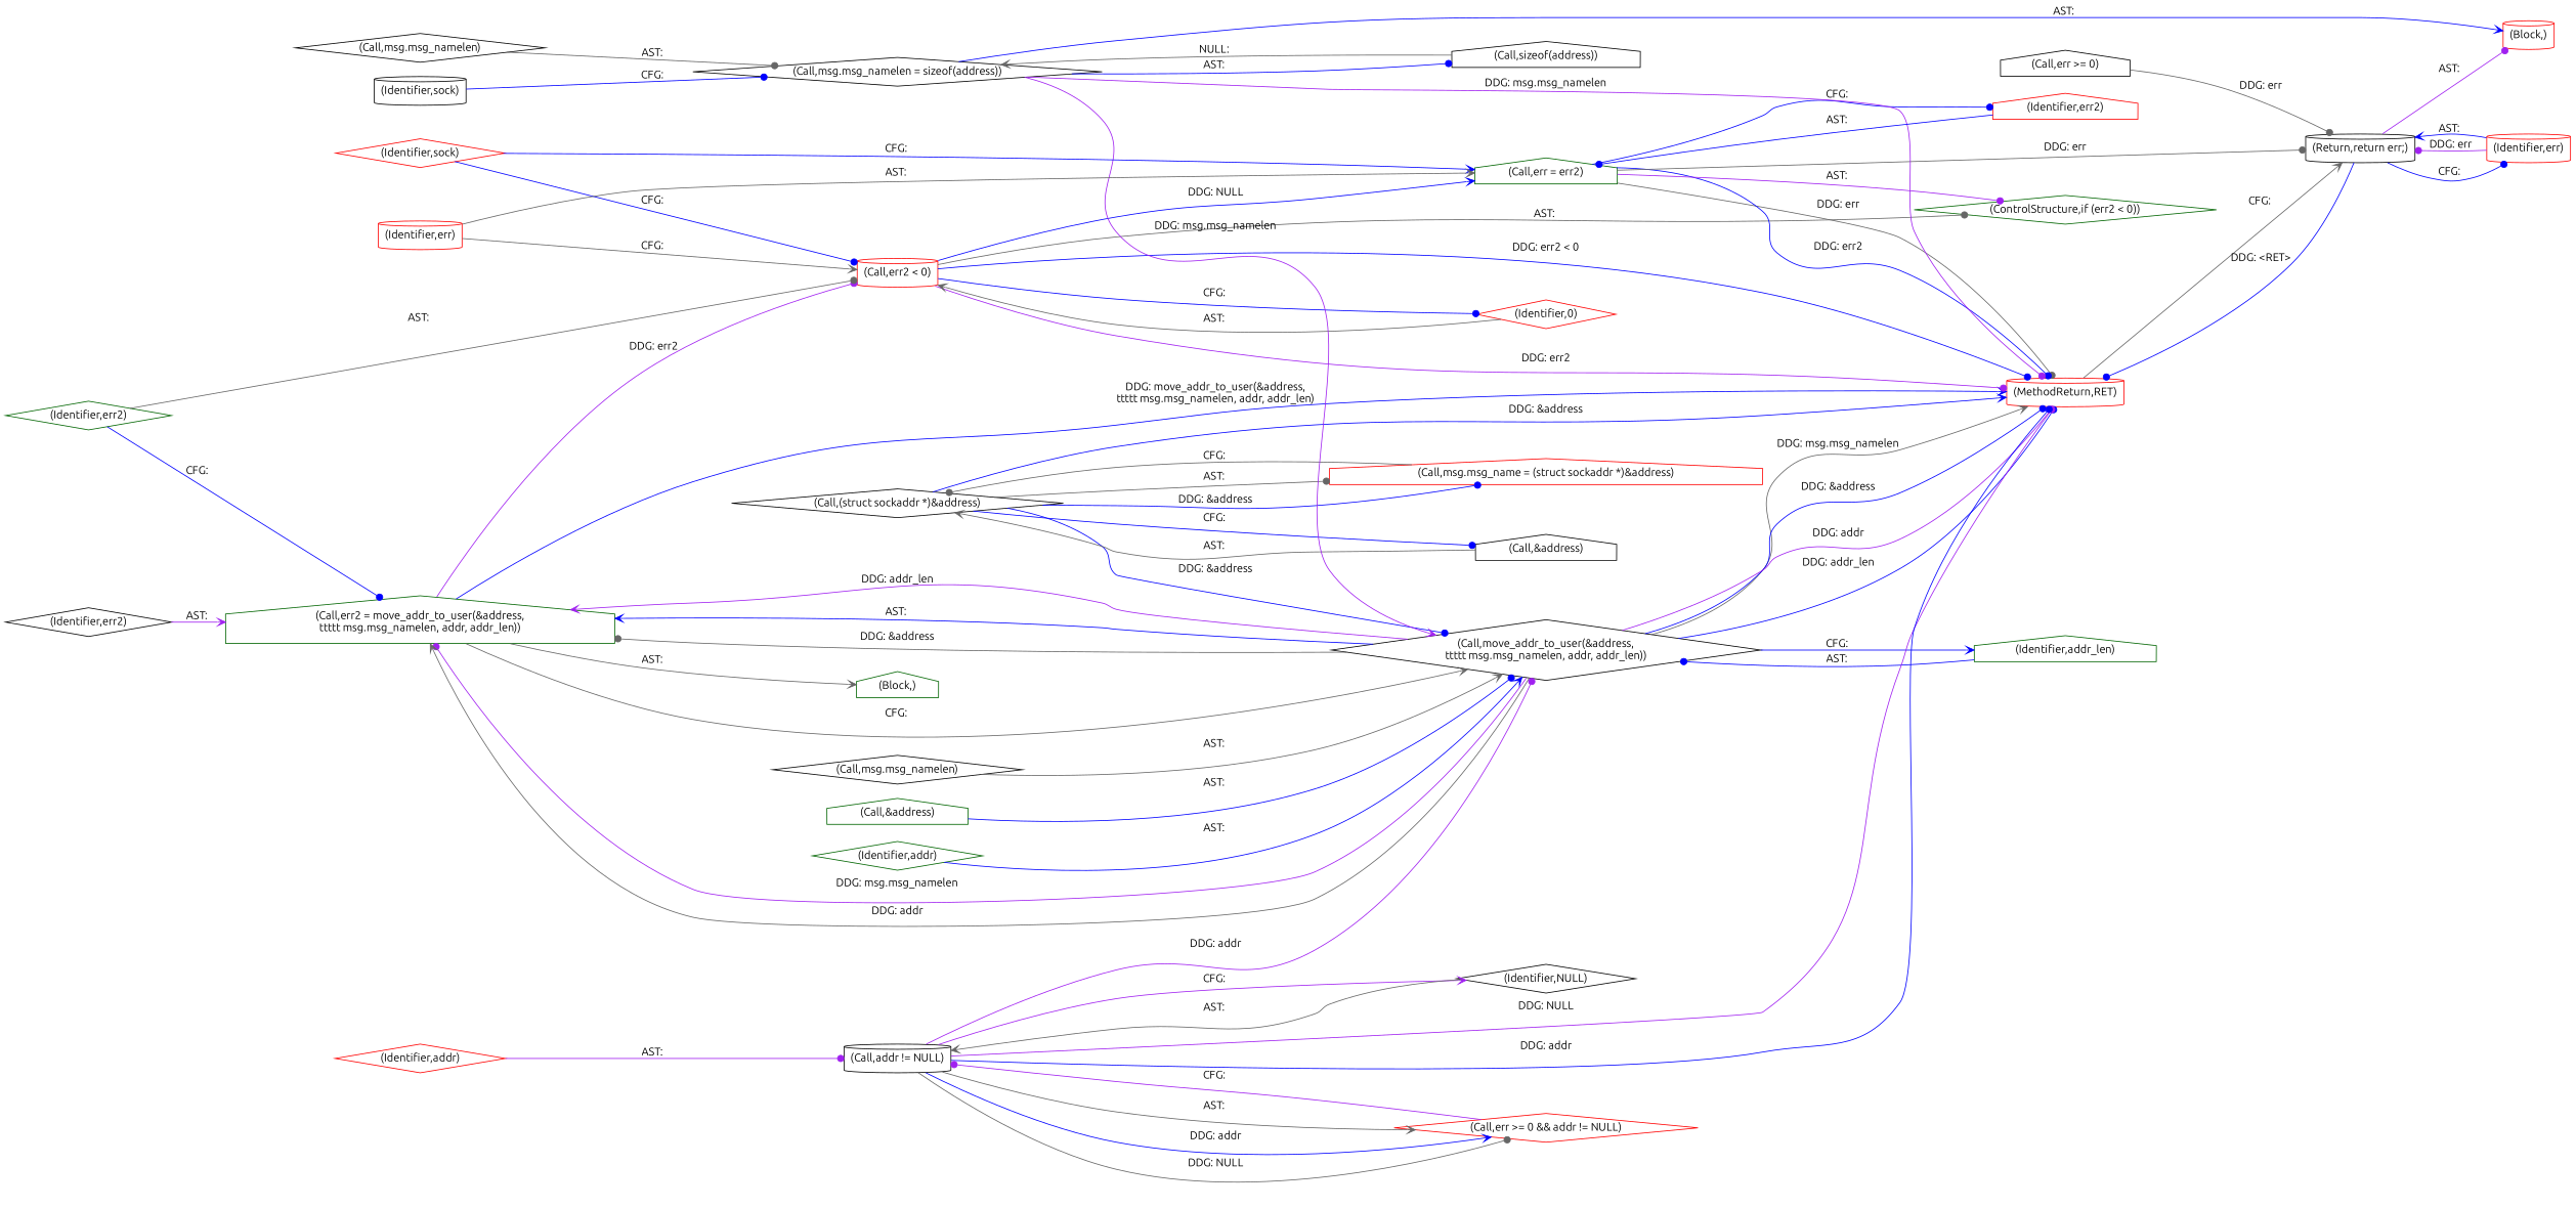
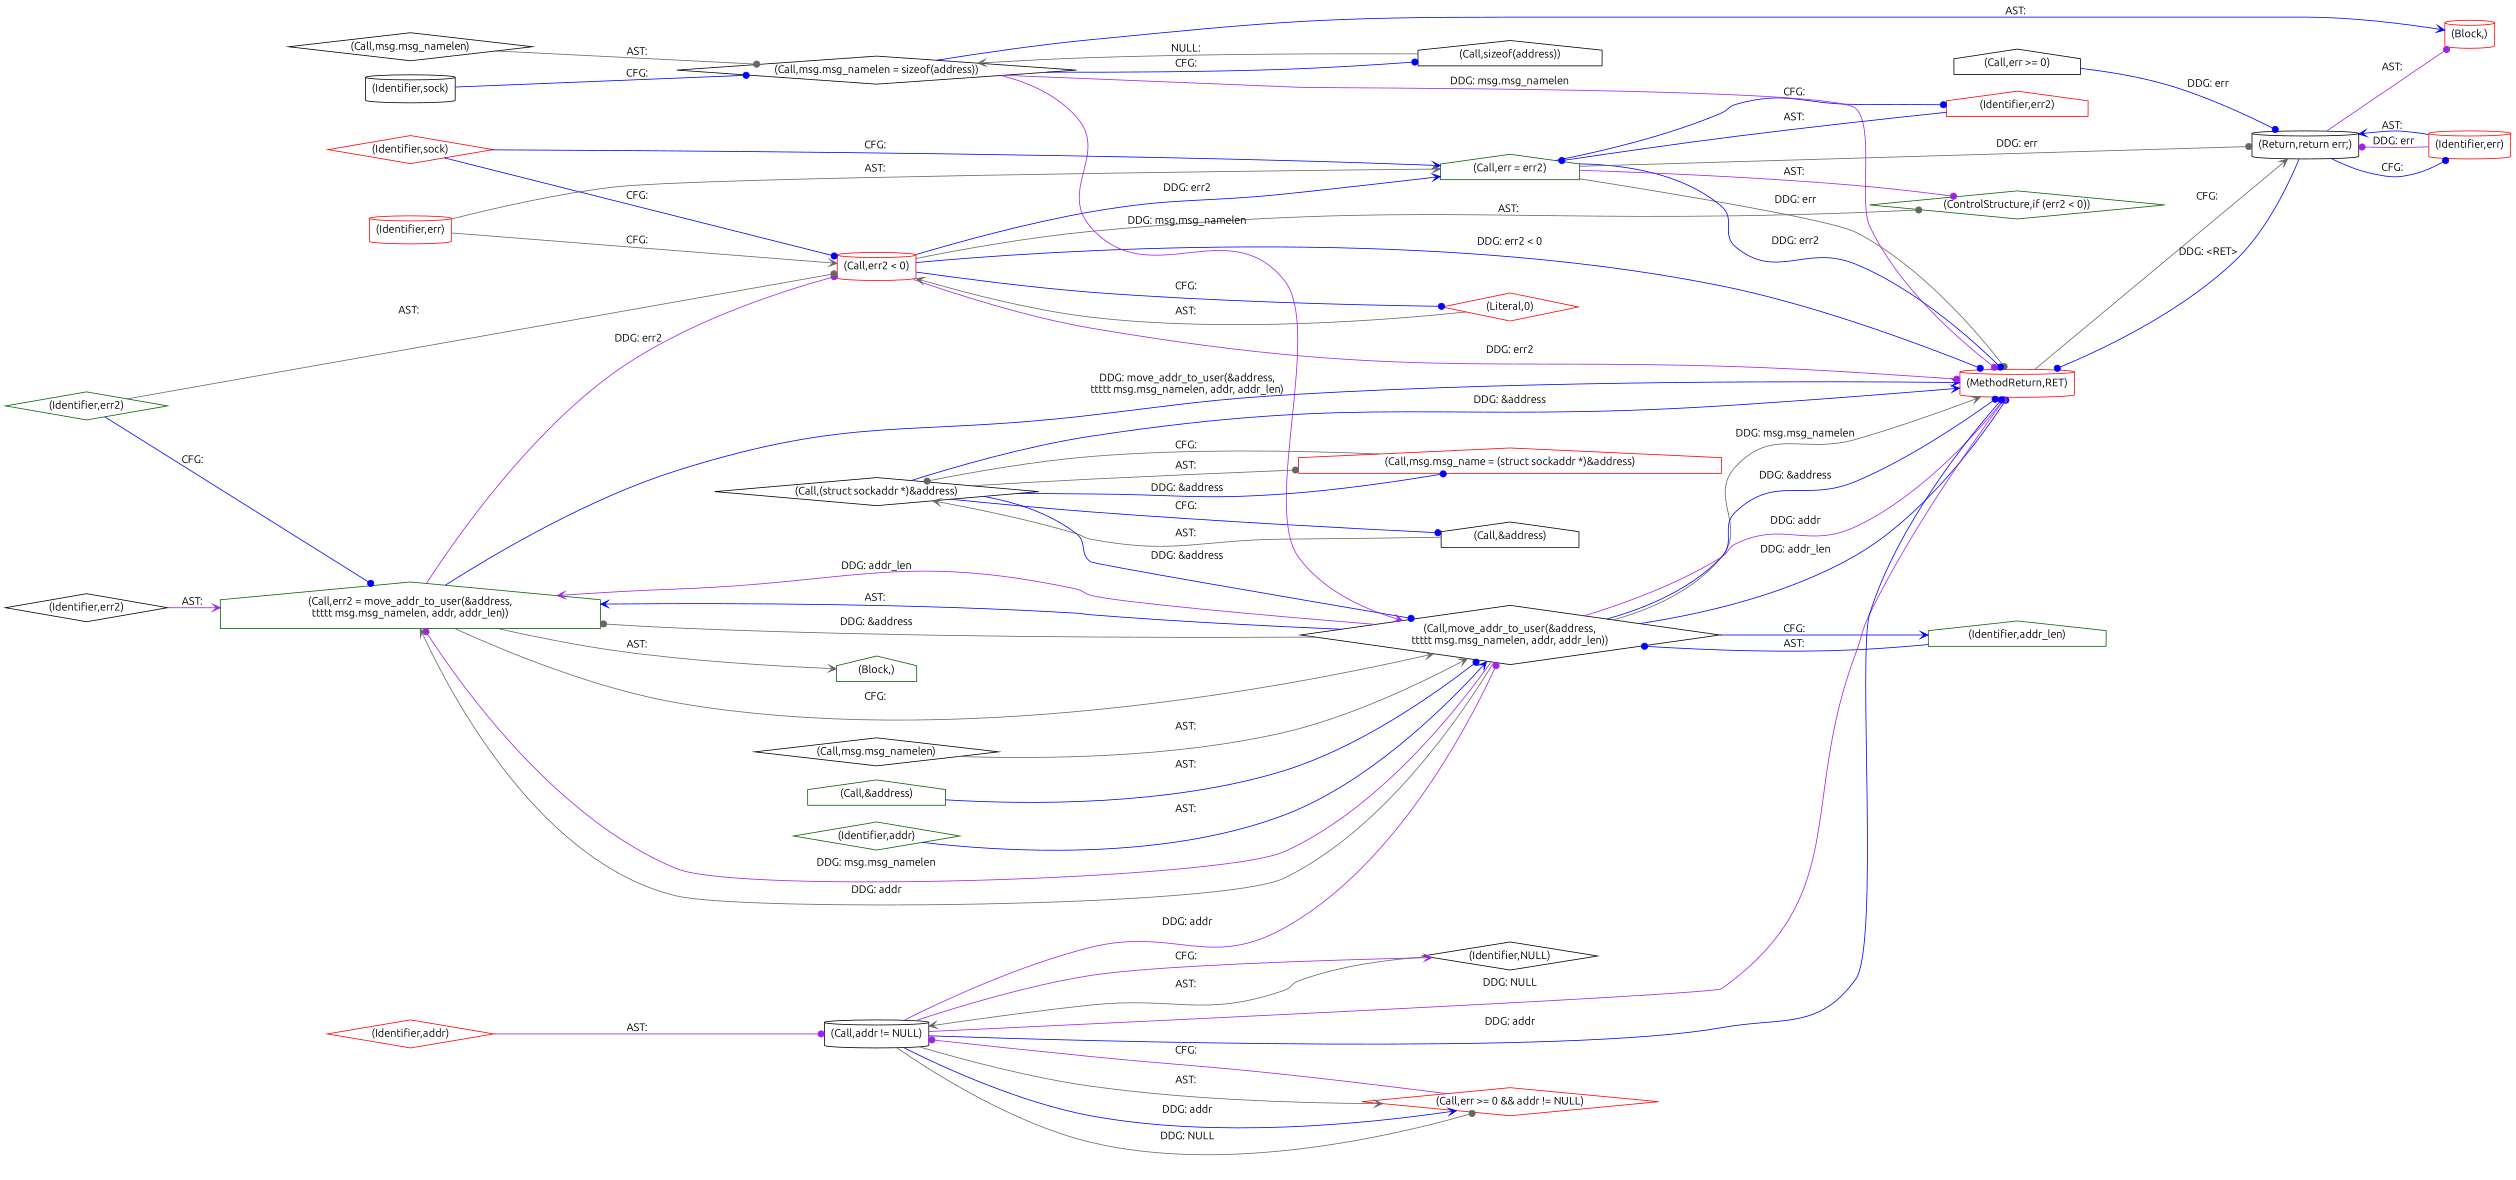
  digraph {
    fontname=Ubuntu
    rankdir=LR
    node [color=black fontname=Ubuntu shape=diamond]
    edge [arrowhead=dot color=blue fontname=Ubuntu]
    n1 [color=darkgreen label="(Call,err2 = move_addr_to_user(&address,\n\t\t\t\t\t msg.msg_namelen, addr, addr_len))" shape=house]
    n2 [label="(Call,move_addr_to_user(&address,\n\t\t\t\t\t msg.msg_namelen, addr, addr_len))"]
    n3 [color=red label="(Call,err2 < 0)" shape=cylinder]
    n4 [color=darkgreen label="(Block,)" shape=house]
    n5 [color=red label="(MethodReturn,RET)" shape=cylinder]
    n6 [color=darkgreen label="(Identifier,addr_len)" shape=house]
    n7 [color=darkgreen label="(Call,err = err2)" shape=house]
    n8 [color=darkgreen label="(ControlStructure,if (err2 < 0))"]
-   n9 [color=red label="(Identifier,0)"]
+   n9 [color=red label="(Literal,0)"]
    n10 [label="(Return,return err;)" shape=cylinder]
    n11 [label="(Call,(struct sockaddr *)&address)"]
    n12 [color=red label="(Call,msg.msg_name = (struct sockaddr *)&address)" shape=house]
    n13 [label="(Call,&address)" shape=house]
    n14 [label="(Call,msg.msg_namelen = sizeof(address))"]
    n15 [color=red label="(Block,)" shape=cylinder]
    n16 [label="(Call,sizeof(address))" shape=house]
    n17 [label="(Call,addr != NULL)" shape=cylinder]
    n18 [color=red label="(Call,err >= 0 && addr != NULL)"]
    n19 [label="(Identifier,NULL)"]
    n20 [color=red label="(Identifier,err2)" shape=house]
    n21 [color=red label="(Identifier,err)" shape=cylinder]
    n22 [color=darkgreen label="(Identifier,err2)"]
    n23 [color=red label="(Identifier,sock)"]
    n24 [label="(Call,msg.msg_namelen)"]
    n25 [label="(Identifier,sock)" shape=cylinder]
    n26 [label="(Call,msg.msg_namelen)"]
    n27 [color=darkgreen label="(Call,&address)" shape=house]
    n28 [color=darkgreen label="(Identifier,addr)"]
    n29 [color=red label="(Identifier,err)" shape=cylinder]
    n30 [color=red label="(Identifier,addr)"]
    n31 [label="(Identifier,err2)"]
    n32 [label="(Call,err >= 0)" shape=house]
    n1 -> n2 [arrowhead=vee color=gray40 label="CFG: "]
    n1 -> n3 [color=purple label="DDG: err2"]
    n1 -> n4 [arrowhead=vee color=gray40 label="AST: "]
    n1 -> n5 [arrowhead=vee label="DDG: move_addr_to_user(&address,\n\t\t\t\t\t msg.msg_namelen, addr, addr_len)"]
    n2 -> n1 [arrowhead=vee label="AST: "]
    n2 -> n1 [color=gray40 label="DDG: &address"]
    n2 -> n1 [color=purple label="DDG: msg.msg_namelen"]
    n2 -> n1 [arrowhead=vee color=gray40 label="DDG: addr"]
    n2 -> n1 [arrowhead=vee color=purple label="DDG: addr_len"]
    n2 -> n5 [label="DDG: addr_len"]
    n2 -> n5 [arrowhead=vee color=gray40 label="DDG: msg.msg_namelen"]
    n2 -> n5 [label="DDG: &address"]
    n2 -> n5 [color=purple label="DDG: addr"]
    n2 -> n6 [arrowhead=vee label="CFG: "]
    n3 -> n5 [label="DDG: err2 < 0"]
    n3 -> n5 [color=purple label="DDG: err2"]
-   n3 -> n7 [arrowhead=vee label="DDG: NULL"]
+   n3 -> n7 [arrowhead=vee label="DDG: err2"]
    n3 -> n8 [color=gray40 label="AST: "]
    n3 -> n9 [label="CFG: "]
    n5 -> n10 [arrowhead=vee color=gray40 label="CFG: "]
    n6 -> n2 [label="AST: "]
    n7 -> n5 [color=gray40 label="DDG: err"]
    n7 -> n5 [label="DDG: err2"]
    n7 -> n8 [color=purple label="AST: "]
    n7 -> n10 [color=gray40 label="DDG: err"]
    n7 -> n20 [label="CFG: "]
    n9 -> n3 [arrowhead=vee color=gray40 label="AST: "]
    n10 -> n5 [label="DDG: <RET>"]
    n10 -> n15 [color=purple label="AST: "]
    n10 -> n21 [label="CFG: "]
    n11 -> n2 [label="DDG: &address"]
    n11 -> n5 [arrowhead=vee label="DDG: &address"]
    n11 -> n12 [color=gray40 label="AST: "]
    n11 -> n12 [label="DDG: &address"]
    n11 -> n13 [label="CFG: "]
    n12 -> n11 [color=gray40 label="CFG: "]
    n13 -> n11 [arrowhead=vee color=gray40 label="AST: "]
    n14 -> n2 [arrowhead=vee color=purple label="DDG: msg.msg_namelen"]
    n14 -> n5 [color=purple label="DDG: msg.msg_namelen"]
    n14 -> n15 [arrowhead=vee label="AST: "]
-   n14 -> n16 [label="AST: "]
+   n14 -> n16 [label="CFG: "]
    n16 -> n14 [arrowhead=vee color=gray40 label="NULL: "]
    n17 -> n2 [color=purple label="DDG: addr"]
    n17 -> n5 [color=purple label="DDG: NULL"]
    n17 -> n5 [label="DDG: addr"]
    n17 -> n18 [arrowhead=vee color=gray40 label="AST: "]
    n17 -> n18 [arrowhead=vee label="DDG: addr"]
    n17 -> n18 [color=gray40 label="DDG: NULL"]
    n17 -> n19 [arrowhead=vee color=purple label="CFG: "]
    n18 -> n17 [color=purple label="CFG: "]
    n19 -> n17 [arrowhead=vee color=gray40 label="AST: "]
    n20 -> n7 [label="AST: "]
    n21 -> n10 [arrowhead=vee label="AST: "]
    n21 -> n10 [color=purple label="DDG: err"]
    n22 -> n1 [label="CFG: "]
    n22 -> n3 [color=gray40 label="AST: "]
    n23 -> n3 [label="CFG: "]
    n23 -> n7 [arrowhead=vee label="CFG: "]
    n24 -> n2 [arrowhead=vee color=gray40 label="AST: "]
    n25 -> n14 [label="CFG: "]
    n26 -> n14 [color=gray40 label="AST: "]
    n27 -> n2 [label="AST: "]
    n28 -> n2 [arrowhead=vee label="AST: "]
    n29 -> n3 [arrowhead=vee color=gray40 label="CFG: "]
    n29 -> n7 [arrowhead=vee color=gray40 label="AST: "]
    n30 -> n17 [color=purple label="AST: "]
    n31 -> n1 [arrowhead=vee color=purple label="AST: "]
-   n32 -> n10 [color=gray40 label="DDG: err"]
+   n32 -> n10 [label="DDG: err"]
  }
